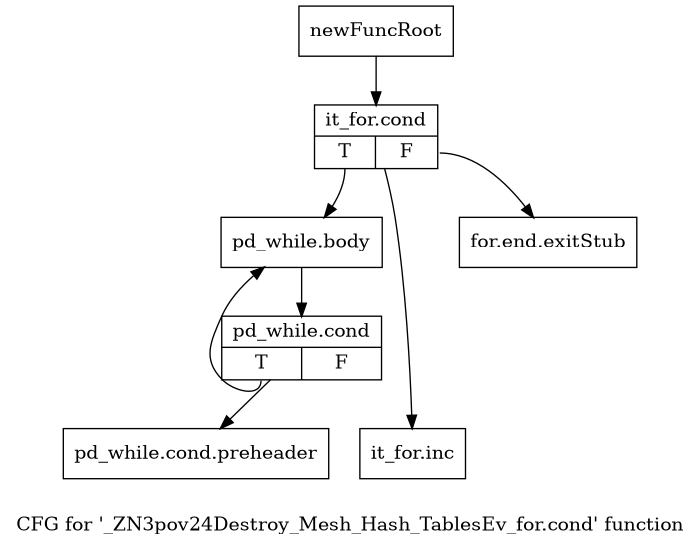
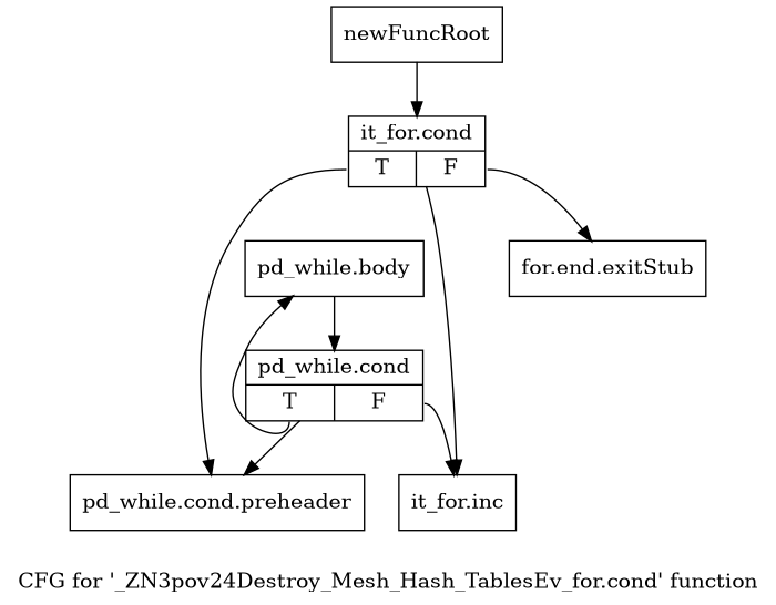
  digraph {
    label="CFG for '_ZN3pov24Destroy_Mesh_Hash_TablesEv_for.cond' function"
    node [shape=record]
    n1 [label="{newFuncRoot}"]
    n2 [label="{it_for.cond|{<s0>T|<s1>F}}"]
    n3 [label="{for.end.exitStub}"]
    n4 [label="{pd_while.cond.preheader}"]
    n5 [label="{it_for.inc}"]
    n6 [label="{pd_while.cond|{<s0>T|<s1>F}}"]
    n7 [label="{pd_while.body}"]
    n1 -> n2
    n2 -> n3 [tailport=s1]
-   n2 -> n7 [tailport=s0]
+   n2 -> n4 [tailport=s0]
    n2 -> n5
    n6 -> n4
+   n6 -> n5 [tailport=s1]
    n6 -> n7 [tailport=s0]
    n7 -> n6
  }
